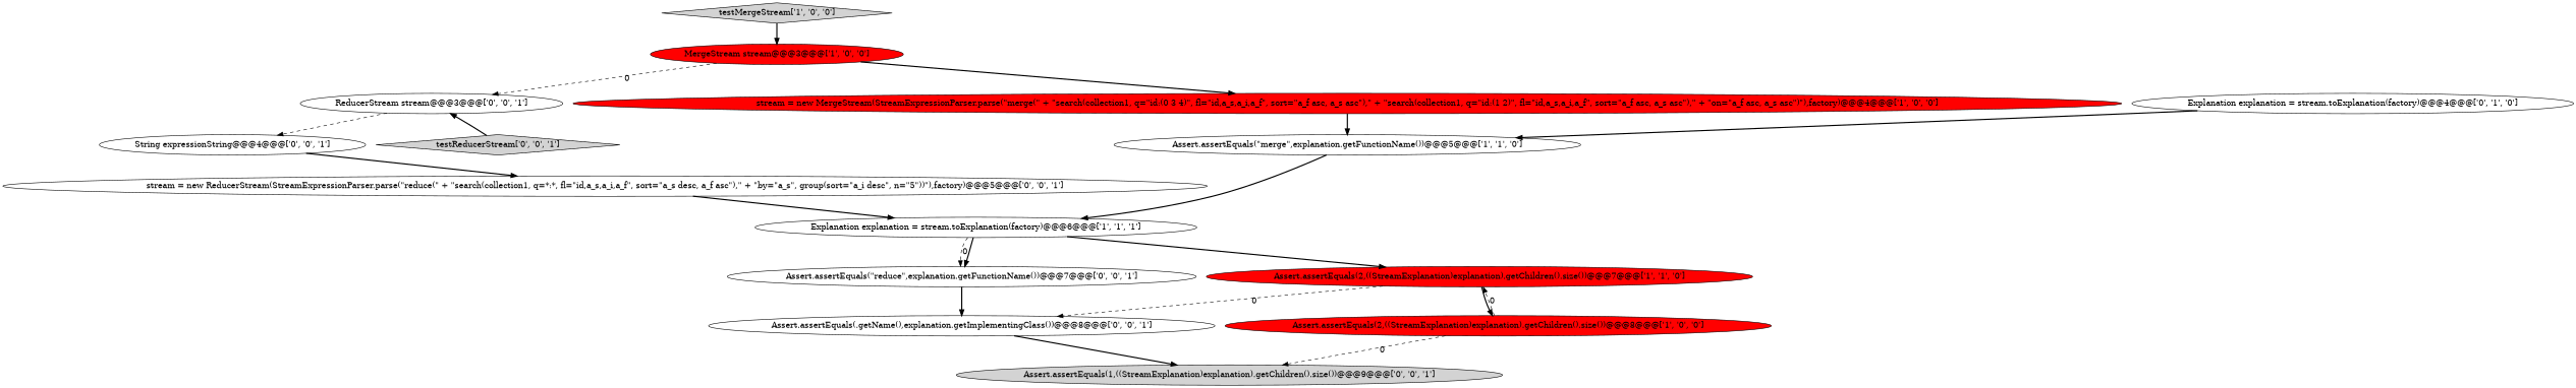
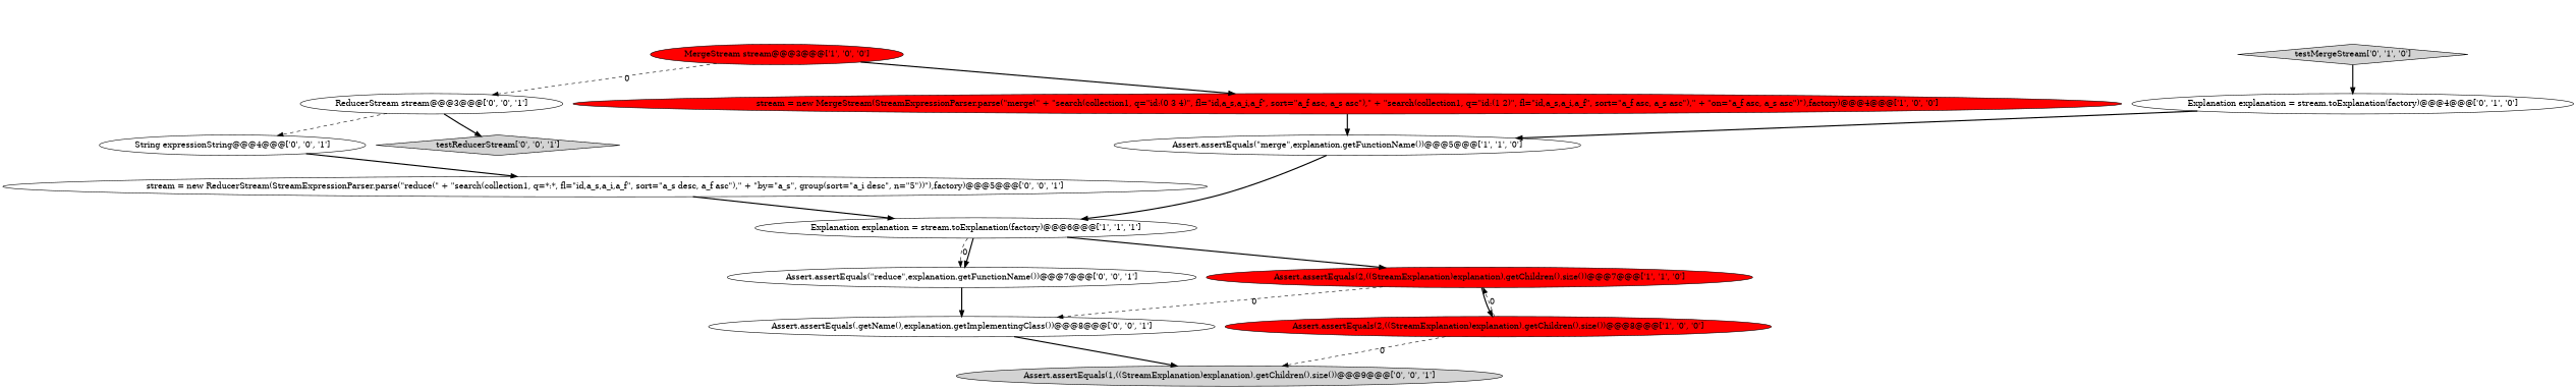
  digraph {
    node [fillcolor=white shape=ellipse style=filled]
    edge [style=bold]
    n1 [label="ReducerStream stream@@@3@@@['0', '0', '1']"]
    n2 [label="String expressionString@@@4@@@['0', '0', '1']"]
    n3 [label="stream = new ReducerStream(StreamExpressionParser.parse(\"reduce(\" + \"search(collection1, q=*:*, fl=\"id,a_s,a_i,a_f\", sort=\"a_s desc, a_f asc\"),\" + \"by=\"a_s\", group(sort=\"a_i desc\", n=\"5\"))\"),factory)@@@5@@@['0', '0', '1']"]
    n4 [label="Assert.assertEquals(\"reduce\",explanation.getFunctionName())@@@7@@@['0', '0', '1']"]
    n5 [label="Assert.assertEquals(.getName(),explanation.getImplementingClass())@@@8@@@['0', '0', '1']"]
    n6 [fillcolor=lightgray label="Assert.assertEquals(1,((StreamExplanation)explanation).getChildren().size())@@@9@@@['0', '0', '1']"]
    n7 [fillcolor=red label="Assert.assertEquals(2,((StreamExplanation)explanation).getChildren().size())@@@8@@@['1', '0', '0']"]
    n8 [fillcolor=red label="Assert.assertEquals(2,((StreamExplanation)explanation).getChildren().size())@@@7@@@['1', '1', '0']"]
    n9 [fillcolor=red label="MergeStream stream@@@3@@@['1', '0', '0']"]
    n10 [fillcolor=red label="stream = new MergeStream(StreamExpressionParser.parse(\"merge(\" + \"search(collection1, q=\"id:(0 3 4)\", fl=\"id,a_s,a_i,a_f\", sort=\"a_f asc, a_s asc\"),\" + \"search(collection1, q=\"id:(1 2)\", fl=\"id,a_s,a_i,a_f\", sort=\"a_f asc, a_s asc\"),\" + \"on=\"a_f asc, a_s asc\")\"),factory)@@@4@@@['1', '0', '0']"]
    n11 [label="Assert.assertEquals(\"merge\",explanation.getFunctionName())@@@5@@@['1', '1', '0']"]
+   n12 [fillcolor=lightgray label="testMergeStream['0', '1', '0']" shape=diamond]
    n13 [label="Explanation explanation = stream.toExplanation(factory)@@@4@@@['0', '1', '0']"]
    n14 [label="Explanation explanation = stream.toExplanation(factory)@@@6@@@['1', '1', '1']"]
    n15 [fillcolor=lightgray label="testReducerStream['0', '0', '1']" shape=diamond]
-   n16 [fillcolor=lightgray label="testMergeStream['1', '0', '0']" shape=diamond]
    n1 -> n2 [style=dashed]
    n2 -> n3
    n3 -> n14
    n4 -> n5
    n5 -> n6
    n7 -> n6 [label=0 style=dashed]
    n7 -> n8 [label=0 style=dashed]
    n8 -> n5 [label=0 style=dashed]
    n8 -> n7
    n9 -> n1 [label=0 style=dashed]
    n9 -> n10
    n10 -> n11
    n11 -> n14
+   n12 -> n13
    n13 -> n11
    n14 -> n4 [label=0 style=dashed]
    n14 -> n4
    n14 -> n8
-   n15 -> n1
-   n16 -> n9
+   n1 -> n15
  }
